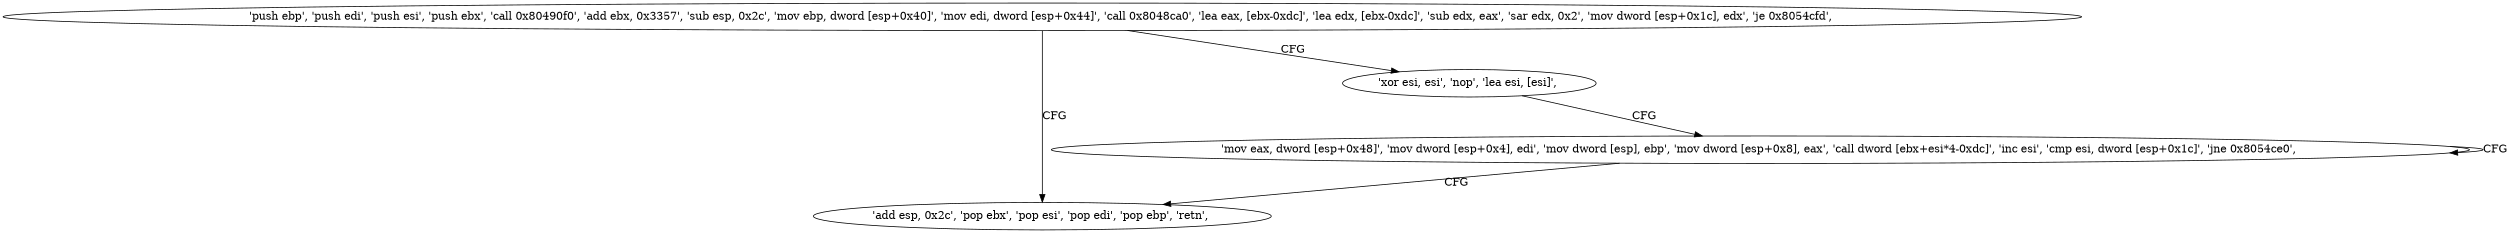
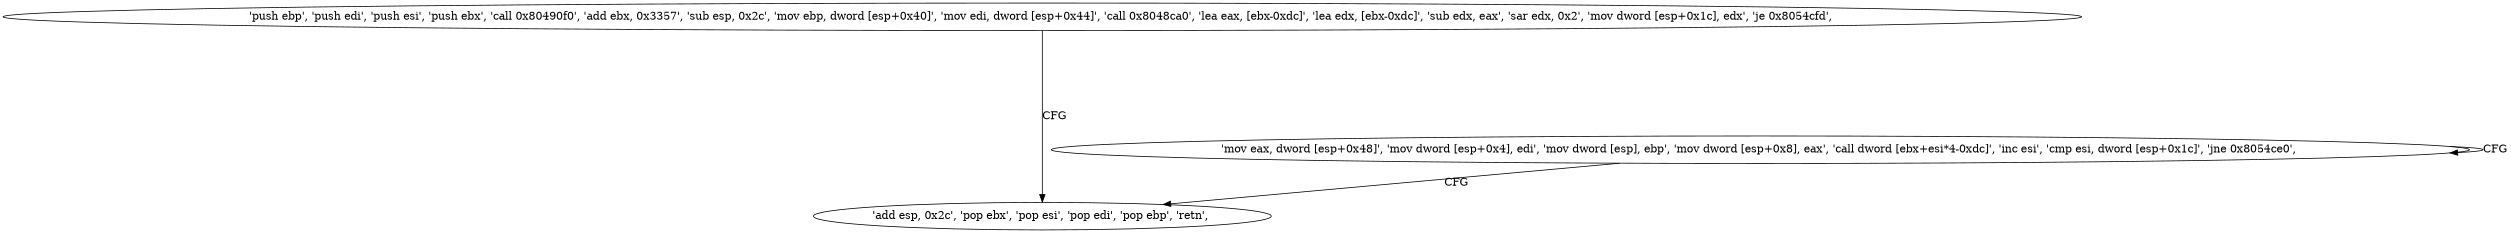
  digraph {
    n1 [label="'push ebp', 'push edi', 'push esi', 'push ebx', 'call 0x80490f0', 'add ebx, 0x3357', 'sub esp, 0x2c', 'mov ebp, dword [esp+0x40]', 'mov edi, dword [esp+0x44]', 'call 0x8048ca0', 'lea eax, [ebx-0xdc]', 'lea edx, [ebx-0xdc]', 'sub edx, eax', 'sar edx, 0x2', 'mov dword [esp+0x1c], edx', 'je 0x8054cfd', "]
    n2 [label="'add esp, 0x2c', 'pop ebx', 'pop esi', 'pop edi', 'pop ebp', 'retn', "]
-   n3 [label="'xor esi, esi', 'nop', 'lea esi, [esi]', "]
    n4 [label="'mov eax, dword [esp+0x48]', 'mov dword [esp+0x4], edi', 'mov dword [esp], ebp', 'mov dword [esp+0x8], eax', 'call dword [ebx+esi*4-0xdc]', 'inc esi', 'cmp esi, dword [esp+0x1c]', 'jne 0x8054ce0', "]
    n1 -> n2 [label=CFG]
-   n1 -> n3 [label=CFG]
-   n3 -> n4 [label=CFG]
    n4 -> n2 [label=CFG]
    n4 -> n4 [label=CFG]
  }
